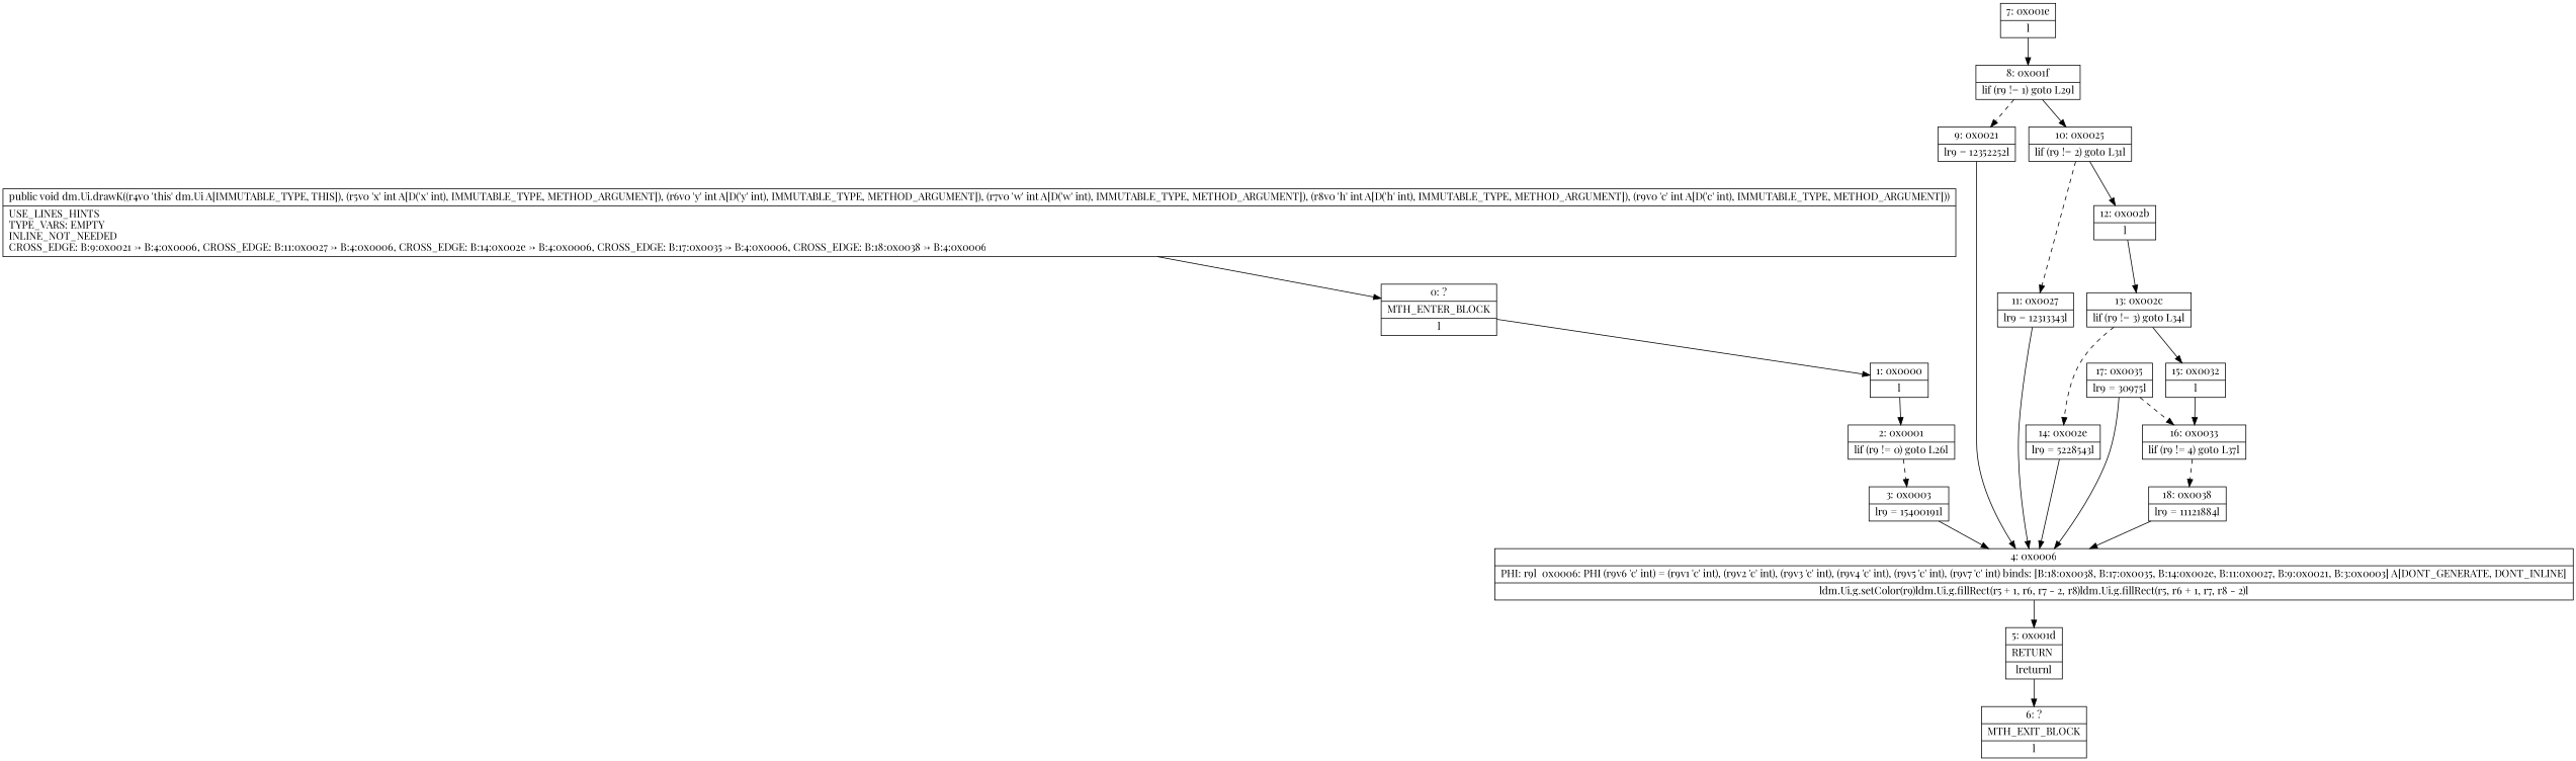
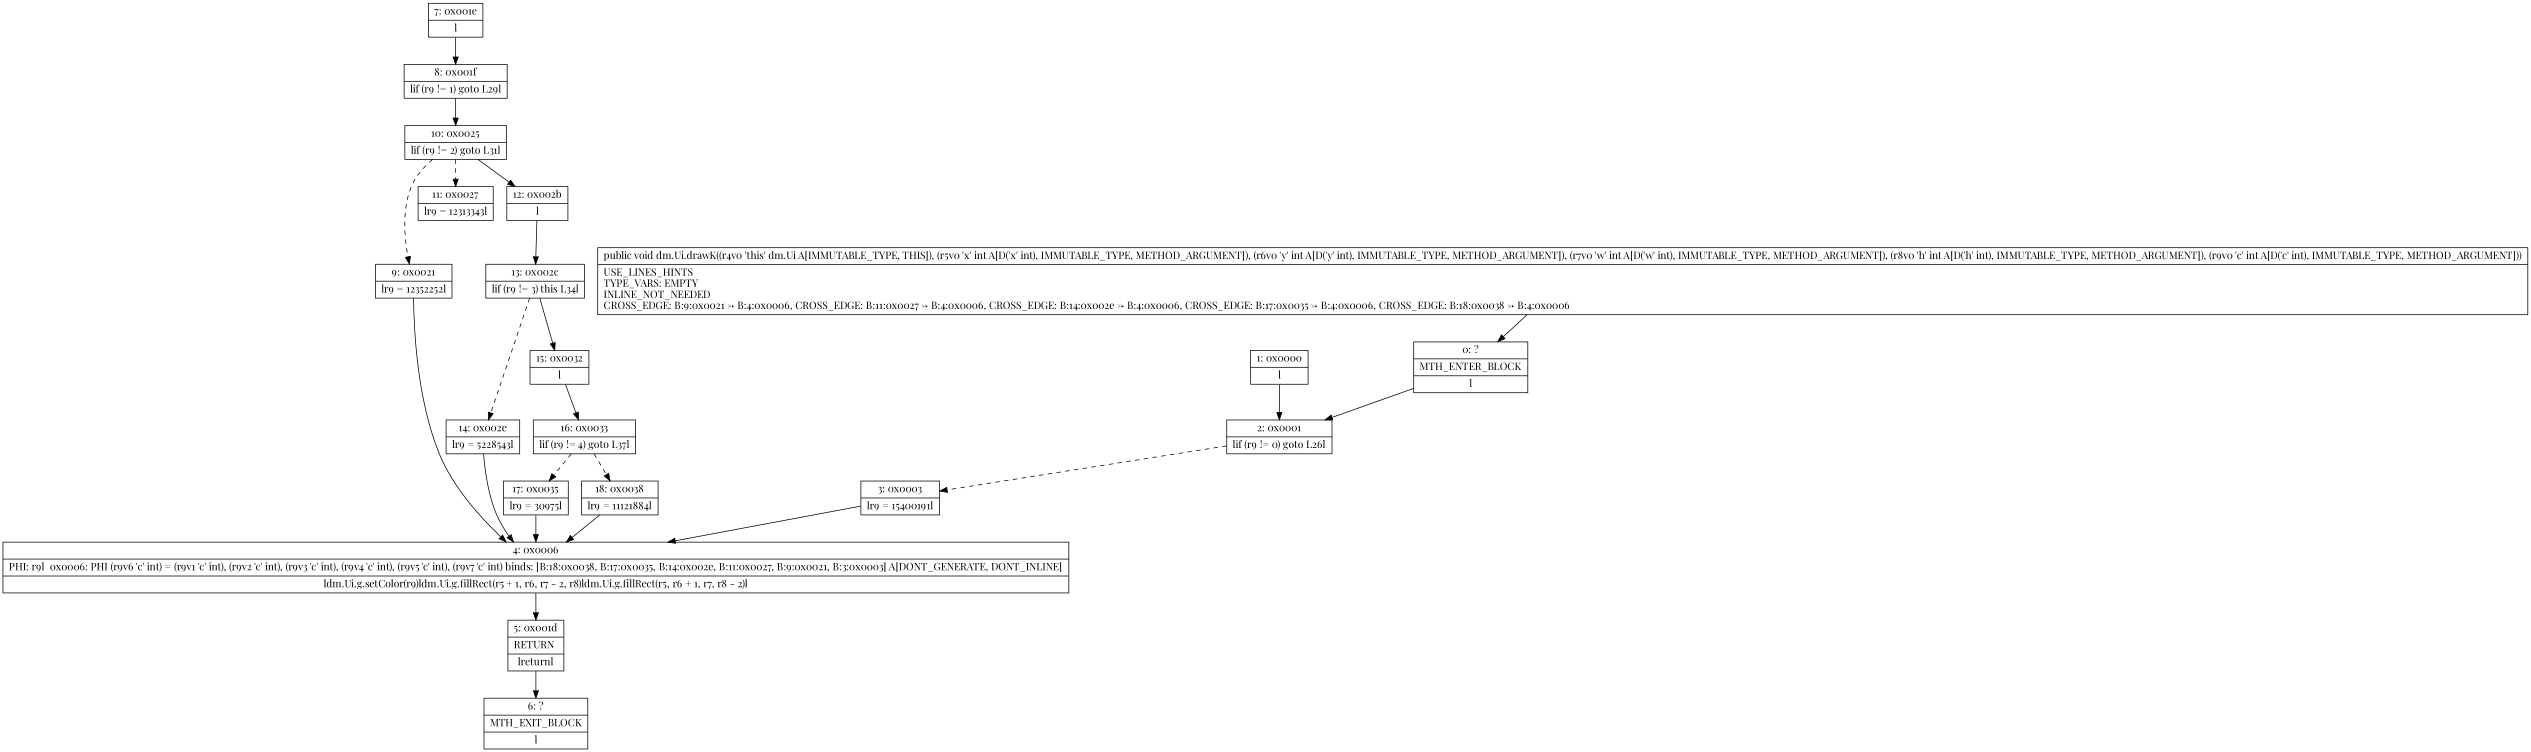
  digraph {
    fontname="Playfair Display"
    node [fontname="Playfair Display" shape=record]
    edge [fontname="Playfair Display"]
    n1 [label="{0\:\ ?|MTH_ENTER_BLOCK\l|l}"]
    n2 [label="{1\:\ 0x0000|l}"]
    n3 [label="{2\:\ 0x0001|lif (r9 != 0) goto L26l}"]
    n4 [label="{3\:\ 0x0003|lr9 = 15400191l}"]
    n5 [label="{4\:\ 0x0006|PHI: r9l  0x0006: PHI (r9v6 'c' int) = (r9v1 'c' int), (r9v2 'c' int), (r9v3 'c' int), (r9v4 'c' int), (r9v5 'c' int), (r9v7 'c' int) binds: [B:18:0x0038, B:17:0x0035, B:14:0x002e, B:11:0x0027, B:9:0x0021, B:3:0x0003] A[DONT_GENERATE, DONT_INLINE]\l|ldm.Ui.g.setColor(r9)ldm.Ui.g.fillRect(r5 + 1, r6, r7 \- 2, r8)ldm.Ui.g.fillRect(r5, r6 + 1, r7, r8 \- 2)l}"]
    n6 [label="{7\:\ 0x001e|l}"]
    n7 [label="{8\:\ 0x001f|lif (r9 != 1) goto L29l}"]
    n8 [label="{5\:\ 0x001d|RETURN\l|lreturnl}"]
    n9 [label="{6\:\ ?|MTH_EXIT_BLOCK\l|l}"]
    n10 [label="{9\:\ 0x0021|lr9 = 12352252l}"]
    n11 [label="{10\:\ 0x0025|lif (r9 != 2) goto L31l}"]
    n12 [label="{11\:\ 0x0027|lr9 = 12313343l}"]
    n13 [label="{12\:\ 0x002b|l}"]
-   n14 [label="{13\:\ 0x002c|lif (r9 != 3) goto L34l}"]
+   n14 [label="{13\:\ 0x002c|lif (r9 != 3) this L34l}"]
    n15 [label="{14\:\ 0x002e|lr9 = 5228543l}"]
    n16 [label="{15\:\ 0x0032|l}"]
    n17 [label="{16\:\ 0x0033|lif (r9 != 4) goto L37l}"]
    n18 [label="{17\:\ 0x0035|lr9 = 30975l}"]
    n19 [label="{18\:\ 0x0038|lr9 = 11121884l}"]
    n20 [label="{public void dm.Ui.drawK((r4v0 'this' dm.Ui A[IMMUTABLE_TYPE, THIS]), (r5v0 'x' int A[D('x' int), IMMUTABLE_TYPE, METHOD_ARGUMENT]), (r6v0 'y' int A[D('y' int), IMMUTABLE_TYPE, METHOD_ARGUMENT]), (r7v0 'w' int A[D('w' int), IMMUTABLE_TYPE, METHOD_ARGUMENT]), (r8v0 'h' int A[D('h' int), IMMUTABLE_TYPE, METHOD_ARGUMENT]), (r9v0 'c' int A[D('c' int), IMMUTABLE_TYPE, METHOD_ARGUMENT]))  | USE_LINES_HINTS\lTYPE_VARS: EMPTY\lINLINE_NOT_NEEDED\lCROSS_EDGE: B:9:0x0021 \-\> B:4:0x0006, CROSS_EDGE: B:11:0x0027 \-\> B:4:0x0006, CROSS_EDGE: B:14:0x002e \-\> B:4:0x0006, CROSS_EDGE: B:17:0x0035 \-\> B:4:0x0006, CROSS_EDGE: B:18:0x0038 \-\> B:4:0x0006\l}"]
-   n1 -> n2
+   n1 -> n3
    n2 -> n3
    n3 -> n4 [style=dashed]
    n4 -> n5
    n5 -> n8
    n6 -> n7
-   n7 -> n10 [style=dashed]
+   n11 -> n10 [style=dashed]
    n7 -> n11
    n8 -> n9
    n10 -> n5
    n11 -> n12 [style=dashed]
    n11 -> n13
-   n12 -> n5
    n13 -> n14
    n14 -> n15 [style=dashed]
    n14 -> n16
    n15 -> n5
    n16 -> n17
-   n18 -> n17 [style=dashed]
+   n17 -> n18 [style=dashed]
    n17 -> n19 [style=dashed]
    n18 -> n5
    n19 -> n5
    n20 -> n1
  }
